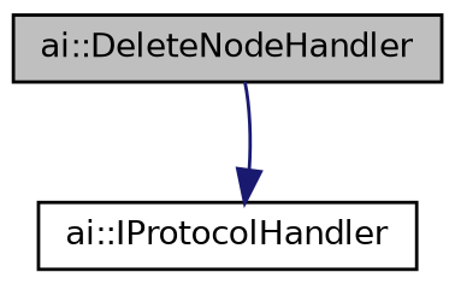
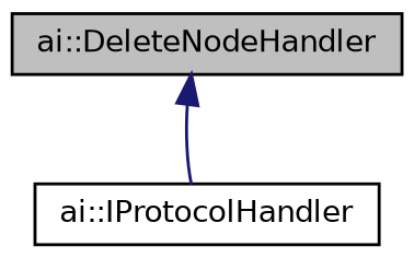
  digraph {
    node [color=black fontname=Helvetica fontsize=10 shape=record style=filled]
    n1 [fillcolor=grey75 fontcolor=black height=0.2 label="ai::DeleteNodeHandler" width=0.4]
    n2 [fillcolor=white height=0.2 label="ai::IProtocolHandler" width=0.4]
-   n2 -> n1 [color=midnightblue dir=back fontname=Helvetica fontsize=10 labelfontname=Helvetica labelfontsize=10 style=solid]
+   n1 -> n2 [color=midnightblue dir=back fontname=Helvetica fontsize=10 labelfontname=Helvetica labelfontsize=10 style=solid]
  }
